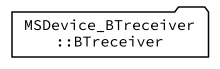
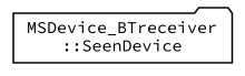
  digraph {
    rankdir=LR
    fontname="Source Code Pro"
-   n1 [color=black fillcolor=white fontname="Source Code Pro" fontsize=10 height=0.2 label="MSDevice_BTreceiver\l::BTreceiver" shape=folder style=filled width=0.4]
+   n1 [color=black fillcolor=white fontname="Source Code Pro" fontsize=10 height=0.2 label="MSDevice_BTreceiver\l::SeenDevice" shape=folder style=filled width=0.4]
  }
